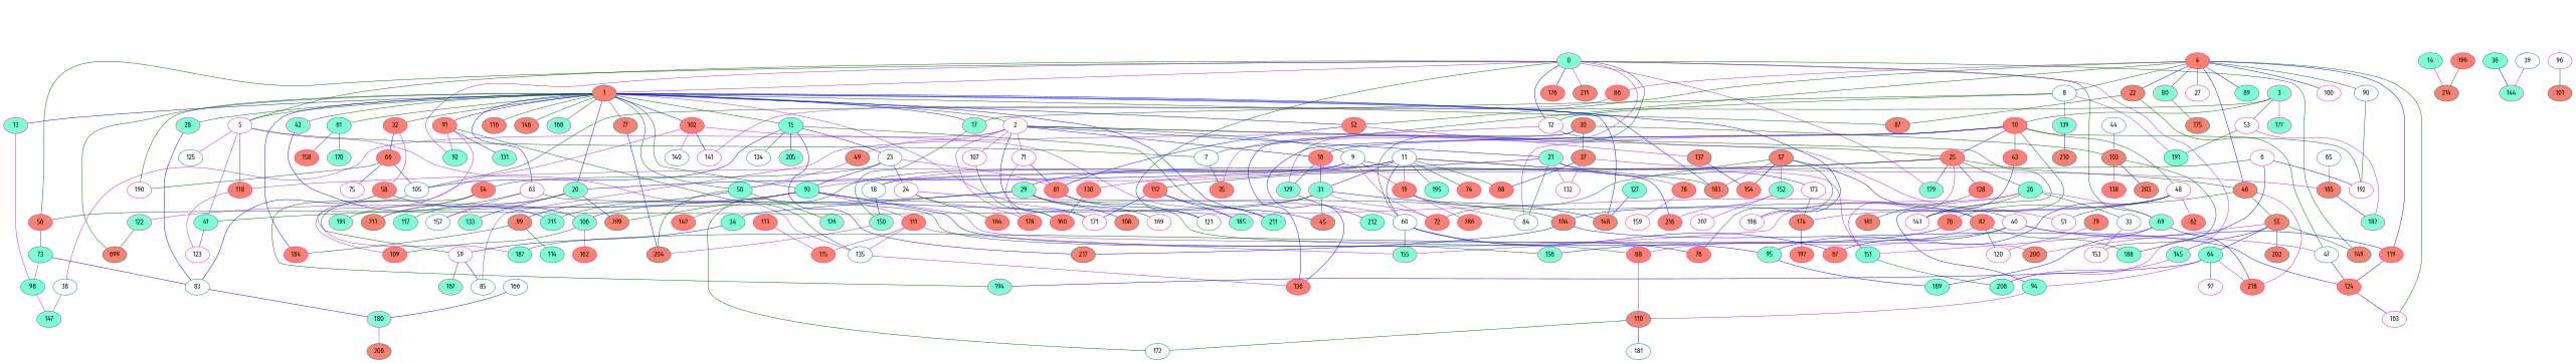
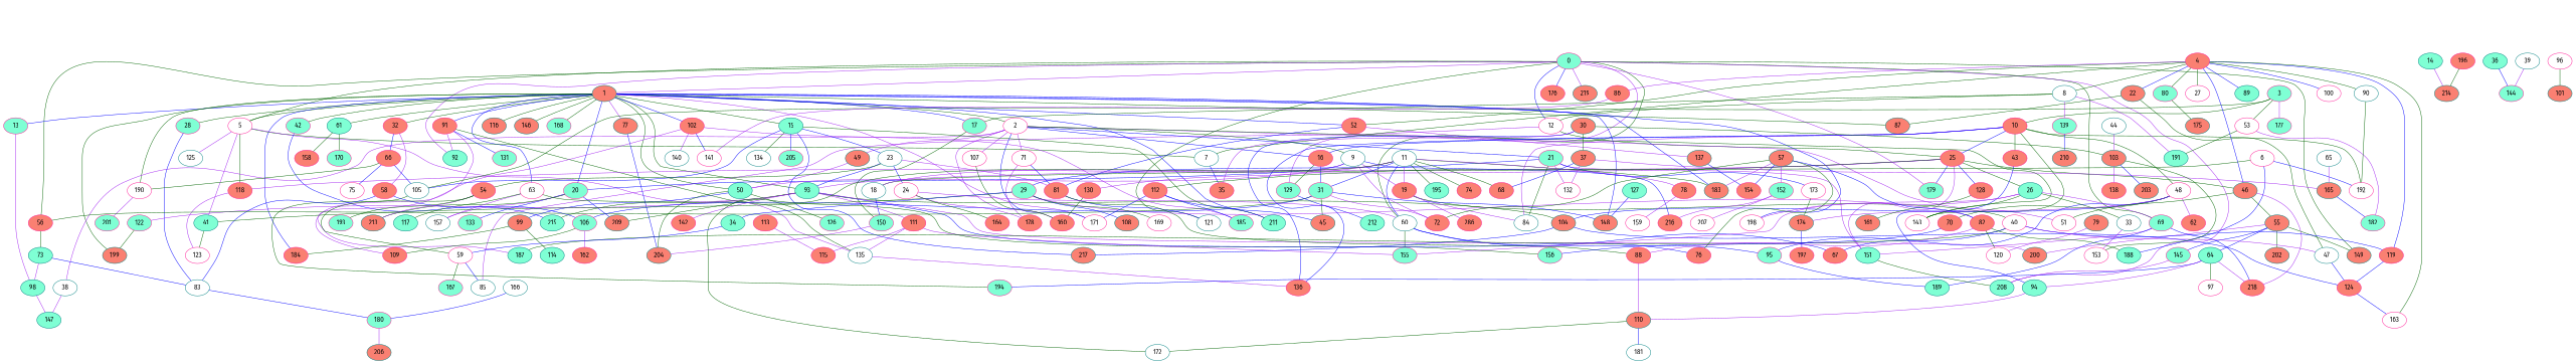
  graph {
    fontname="Fira Sans"
    node [color=deeppink fillcolor=salmon fontname="Fira Sans" style=filled]
    edge [color=darkgreen fontname="Fira Sans"]
    0 [fillcolor=aquamarine]
    1 [color=teal]
    5 [fillcolor=white]
    12 [fillcolor=white]
    56
    60 [color=teal fillcolor=white]
    69 [fillcolor=aquamarine]
    92 [color=teal fillcolor=aquamarine]
    121 [color=teal fillcolor=white]
    129 [fillcolor=aquamarine]
    149 [color=teal]
    176
    179 [fillcolor=aquamarine]
    208 [color=teal fillcolor=aquamarine]
    219 [color=teal]
    2 [fillcolor=white]
    13 [fillcolor=aquamarine]
    15 [color=teal fillcolor=aquamarine]
    17 [fillcolor=aquamarine]
    20 [fillcolor=aquamarine]
    28 [fillcolor=aquamarine]
    32
    42 [fillcolor=aquamarine]
    45 [color=teal]
    50 [color=teal fillcolor=aquamarine]
    52
    61 [color=teal fillcolor=aquamarine]
    63 [fillcolor=white]
    77 [color=teal]
    87 [color=teal]
    91
    93 [color=teal fillcolor=aquamarine]
    102
    116 [color=teal]
    146 [color=teal]
    148 [color=teal]
    168 [fillcolor=aquamarine]
    171 [fillcolor=white]
    183 [color=teal]
    184
    190 [fillcolor=white]
    198 [fillcolor=white]
-   199 [color=teal label=699]
+   199 [color=teal]
    7 [color=teal fillcolor=white]
    41 [color=teal fillcolor=aquamarine]
    118
    125 [color=teal fillcolor=white]
    135 [color=teal fillcolor=white]
    25
    85 [color=teal fillcolor=white]
    73 [color=teal fillcolor=aquamarine]
    155 [fillcolor=aquamarine]
    67
    76
    151 [color=teal fillcolor=aquamarine]
    218
    189 [color=teal fillcolor=aquamarine]
    212 [color=teal fillcolor=aquamarine]
    9 [color=teal fillcolor=white]
    16
    21 [fillcolor=aquamarine]
    38 [color=teal fillcolor=white]
    49 [color=teal]
    51 [fillcolor=white]
    71 [fillcolor=white]
    107 [fillcolor=white]
    143 [fillcolor=white]
    160
    98 [color=teal fillcolor=aquamarine]
    105 [color=teal fillcolor=white]
    23 [color=teal fillcolor=white]
    134 [color=teal fillcolor=white]
    205 [fillcolor=aquamarine]
    211 [color=teal fillcolor=aquamarine]
    217 [color=teal]
    150 [fillcolor=aquamarine]
    133 [fillcolor=aquamarine]
    157 [color=teal fillcolor=white]
    209 [color=teal]
    213 [color=teal]
    83 [color=teal fillcolor=white]
    58
    66
    215 [color=teal fillcolor=aquamarine]
    99 [color=teal]
    126 [fillcolor=aquamarine]
    204 [color=teal]
    81
    137 [color=teal]
    158
    170 [fillcolor=aquamarine]
    117 [color=teal fillcolor=aquamarine]
    156 [fillcolor=aquamarine]
    187 [color=teal fillcolor=aquamarine]
    131 [fillcolor=aquamarine]
    95 [fillcolor=aquamarine]
    104 [color=teal]
    200 [color=teal]
    111
    122 [fillcolor=aquamarine]
    142
    141 [fillcolor=white]
    109
    140 [color=teal fillcolor=white]
    185 [fillcolor=aquamarine]
+   201 [fillcolor=aquamarine]
    19
    72
    216
    31 [fillcolor=aquamarine]
    84 [color=teal fillcolor=white]
    29 [fillcolor=aquamarine]
    132 [fillcolor=white]
    173 [fillcolor=white]
    147 [color=teal fillcolor=aquamarine]
    178
    3 [fillcolor=aquamarine]
    10
    53 [fillcolor=white]
    177 [fillcolor=aquamarine]
    192 [fillcolor=white]
    43
    48 [fillcolor=white]
    136
    191 [color=teal fillcolor=aquamarine]
    182 [fillcolor=aquamarine]
    194 [fillcolor=aquamarine]
    4
    8 [color=teal fillcolor=white]
    22 [color=teal]
    27 [fillcolor=white]
    46 [color=teal]
    80 [fillcolor=aquamarine]
    86
    89 [color=teal fillcolor=aquamarine]
    90 [color=teal fillcolor=white]
    100 [fillcolor=white]
    119
    163 [fillcolor=white]
    35
    139 [fillcolor=aquamarine]
    47 [color=teal fillcolor=white]
    55 [color=teal]
    175 [color=teal]
    124
    123 [fillcolor=white]
    6 [fillcolor=white]
    18 [color=teal fillcolor=white]
    188 [color=teal fillcolor=aquamarine]
    210 [color=teal]
    40 [fillcolor=white]
    n152 [label=286]
    26 [color=teal fillcolor=aquamarine]
    112
    128
    94 [color=teal fillcolor=aquamarine]
    62
    70
    174 [color=teal]
    11 [color=teal fillcolor=white]
    68
    74
    78
    130
    172 [color=teal fillcolor=white]
    195 [color=teal fillcolor=aquamarine]
    106 [fillcolor=aquamarine]
    159 [fillcolor=white]
    14 [color=teal fillcolor=aquamarine]
    214 [color=teal]
    24 [fillcolor=white]
    54
    34 [color=teal fillcolor=aquamarine]
    82
    108 [color=teal]
    169 [fillcolor=white]
    164
    59 [fillcolor=white]
    193 [fillcolor=aquamarine]
    88
    33 [color=teal fillcolor=white]
    161 [color=teal]
    153 [fillcolor=white]
    180 [fillcolor=aquamarine]
    120 [fillcolor=white]
    30 [color=teal]
    37 [color=teal]
    103 [color=teal]
    165 [color=teal]
    138
    203 [color=teal]
    162
    75 [fillcolor=white]
    167 [fillcolor=aquamarine]
    36 [color=teal fillcolor=aquamarine]
    144 [fillcolor=aquamarine]
    39 [color=teal fillcolor=white]
    110 [color=teal]
    44 [color=teal fillcolor=white]
    64 [color=teal fillcolor=aquamarine]
    145 [fillcolor=aquamarine]
    202 [color=teal]
    197
    114 [color=teal fillcolor=aquamarine]
    154
    97 [fillcolor=white]
    57 [color=teal]
    152 [fillcolor=aquamarine]
    207 [fillcolor=white]
    65 [color=teal fillcolor=white]
    79 [color=teal]
    206 [color=teal]
    181 [color=teal fillcolor=white]
    115
    96 [fillcolor=white]
    101 [color=teal]
    113
    127 [color=teal fillcolor=aquamarine]
    166 [color=teal fillcolor=white]
    196
    0 -- 1 [color=purple]
    0 -- 5
    0 -- 12 [color=blue]
    0 -- 56
    0 -- 60
    0 -- 69
    0 -- 92 [color=purple]
    0 -- 121
    0 -- 129 [color=purple]
    0 -- 149
    0 -- 176 [color=blue]
    0 -- 179 [color=purple]
    0 -- 208 [color=purple]
    0 -- 219 [color=purple]
    1 -- 5
    1 -- 2
    1 -- 13 [color=blue]
    1 -- 15
    1 -- 17 [color=blue]
    1 -- 20 [color=blue]
    1 -- 28
    1 -- 32
    1 -- 42
    1 -- 45 [color=blue]
    1 -- 50
    1 -- 52 [color=blue]
    1 -- 61
    1 -- 63 [color=blue]
    1 -- 77 [color=purple]
    1 -- 87
    1 -- 91 [color=blue]
    1 -- 93
    1 -- 102 [color=blue]
    1 -- 116
    1 -- 146
    1 -- 148 [color=blue]
    1 -- 168
    1 -- 171 [color=purple]
    1 -- 183 [color=blue]
    1 -- 184 [color=blue]
    1 -- 190
    1 -- 198 [color=blue]
    1 -- 199
    5 -- 7
    5 -- 41 [color=purple]
    5 -- 118
    5 -- 125 [color=purple]
    5 -- 135 [color=purple]
    12 -- 25
    12 -- 85 [color=purple]
    56 -- 73
    60 -- 155
    60 -- 67 [color=blue]
    60 -- 76 [color=blue]
    69 -- 151 [color=purple]
    69 -- 218 [color=blue]
    69 -- 189 [color=blue]
    129 -- 212 [color=blue]
    2 -- 171 [color=blue]
    2 -- 9
    2 -- 16 [color=blue]
    2 -- 21 [color=blue]
    2 -- 38 [color=purple]
    2 -- 49 [color=purple]
    2 -- 51 [color=purple]
    2 -- 71 [color=purple]
    2 -- 107 [color=purple]
    2 -- 143
    2 -- 160 [color=purple]
    13 -- 98 [color=purple]
    15 -- 105 [color=blue]
    15 -- 23 [color=blue]
    15 -- 134
    15 -- 205 [color=blue]
    15 -- 211
    15 -- 217 [color=blue]
    17 -- 150
    20 -- 133 [color=blue]
    20 -- 157 [color=purple]
    20 -- 209 [color=blue]
    20 -- 213
    28 -- 83 [color=blue]
    32 -- 58 [color=purple]
    32 -- 66 [color=blue]
    42 -- 215 [color=blue]
    50 -- 99 [color=blue]
    50 -- 126
    50 -- 204
    52 -- 81 [color=blue]
    52 -- 137 [color=purple]
    61 -- 158
    61 -- 170
    63 -- 157 [color=purple]
    63 -- 117
    63 -- 156
    77 -- 204 [color=blue]
    91 -- 92 [color=purple]
    91 -- 135
    91 -- 187 [color=purple]
    91 -- 131 [color=blue]
    93 -- 209
    93 -- 215
    93 -- 95 [color=blue]
    93 -- 104
    93 -- 200 [color=purple]
    93 -- 111 [color=purple]
    93 -- 122 [color=purple]
    93 -- 142 [color=purple]
    102 -- 141 [color=blue]
    102 -- 109 [color=purple]
    102 -- 140 [color=purple]
    102 -- 185 [color=purple]
+   190 -- 201 [color=purple]
    7 -- 35 [color=blue]
    41 -- 123
    118 -- 123 [color=purple]
    135 -- 136 [color=purple]
    25 -- 179 [color=blue]
    25 -- 93 [color=purple]
    25 -- 118 [color=purple]
    25 -- 151 [color=purple]
    25 -- 46
    25 -- 26
    25 -- 112
    25 -- 128 [color=blue]
    73 -- 98 [color=purple]
    73 -- 83 [color=blue]
    151 -- 208
    9 -- 20 [color=blue]
    9 -- 50 [color=purple]
    9 -- 19 [color=purple]
    9 -- 72 [color=purple]
    9 -- 216 [color=blue]
    16 -- 129
    16 -- 31 [color=blue]
    21 -- 151 [color=purple]
    21 -- 84
    21 -- 29 [color=blue]
    21 -- 132 [color=purple]
    21 -- 173 [color=blue]
    38 -- 147 [color=purple]
    49 -- 50 [color=purple]
    71 -- 81 [color=blue]
    71 -- 178 [color=purple]
    107 -- 160
    98 -- 147 [color=purple]
    105 -- 194
    23 -- 93 [color=blue]
    23 -- 81 [color=purple]
    23 -- 24 [color=blue]
    23 -- 54
    150 -- 204 [color=purple]
    83 -- 180 [color=blue]
    58 -- 83 [color=blue]
    58 -- 106 [color=blue]
    66 -- 190
    66 -- 105 [color=blue]
    66 -- 75 [color=blue]
    99 -- 184
    99 -- 114
    81 -- 121 [color=blue]
    81 -- 88
    137 -- 154 [color=blue]
    95 -- 189 [color=blue]
    104 -- 217 [color=blue]
    104 -- 124 [color=blue]
    111 -- 135 [color=purple]
    111 -- 155 [color=purple]
    111 -- 115 [color=purple]
    122 -- 199
    19 -- 84 [color=purple]
    19 -- 40
    19 -- n152 [color=purple]
    31 -- 56
    31 -- 45
    31 -- 148 [color=blue]
    31 -- 72 [color=purple]
    31 -- 106 [color=blue]
    29 -- 41
    29 -- 34 [color=blue]
    29 -- 82 [color=purple]
    29 -- 108 [color=blue]
    29 -- 169
    173 -- 174
    3 -- 105
    3 -- 10
    3 -- 53
    3 -- 177 [color=purple]
    10 -- 25 [color=blue]
    10 -- 16 [color=blue]
    10 -- 143
    10 -- 84 [color=purple]
    10 -- 192
    10 -- 43
    10 -- 48
    10 -- 136 [color=blue]
    53 -- 191
    53 -- 182 [color=purple]
    43 -- 94 [color=blue]
    48 -- 67 [color=blue]
    48 -- 104 [color=blue]
    48 -- 62 [color=purple]
    48 -- 70
    48 -- 174 [color=purple]
    4 -- 52
    4 -- 7
    4 -- 8
    4 -- 22 [color=blue]
    4 -- 27
    4 -- 46 [color=blue]
    4 -- 80
    4 -- 86 [color=purple]
    4 -- 89 [color=blue]
    4 -- 90
    4 -- 100 [color=blue]
    4 -- 119 [color=blue]
    4 -- 163
    8 -- 12
    8 -- 17
    8 -- 191 [color=purple]
    8 -- 139 [color=purple]
    22 -- 87
    22 -- 47
    46 -- 218 [color=purple]
    46 -- 51
    46 -- 55
    80 -- 175
    86 -- 141 [color=purple]
    90 -- 192
    119 -- 124 [color=blue]
    139 -- 210 [color=blue]
    47 -- 124 [color=blue]
    55 -- 149
    55 -- 200 [color=purple]
    55 -- 64 [color=blue]
    55 -- 145 [color=blue]
    55 -- 202
    124 -- 163 [color=blue]
    6 -- 192 [color=blue]
    6 -- 18
    6 -- 188 [color=blue]
    18 -- 150 [color=blue]
    40 -- 187
    40 -- 95 [color=blue]
    40 -- 119 [color=blue]
    40 -- 47 [color=purple]
    26 -- 69 [color=purple]
    26 -- 198 [color=purple]
    26 -- 155 [color=purple]
    26 -- 143
    26 -- 33
    112 -- 171 [color=blue]
    112 -- 211 [color=blue]
    112 -- 185 [color=blue]
    128 -- 161
    94 -- 110 [color=purple]
    70 -- 156 [color=blue]
    174 -- 197 [color=blue]
    11 -- 60 [color=blue]
    11 -- 183
    11 -- 19 [color=purple]
    11 -- 31 [color=blue]
    11 -- 18 [color=purple]
    11 -- 68
    11 -- 74
    11 -- 78 [color=purple]
    11 -- 130 [color=purple]
    11 -- 172
    11 -- 195
    78 -- 159 [color=purple]
    130 -- 160
    106 -- 109
    106 -- 162 [color=purple]
    14 -- 214 [color=purple]
    24 -- 60 [color=purple]
    24 -- 178 [color=purple]
    24 -- 164
    54 -- 213 [color=purple]
    54 -- 59
    54 -- 193
    34 -- 59 [color=blue]
    82 -- 188
    82 -- 88 [color=purple]
    82 -- 120
    59 -- 85 [color=blue]
    59 -- 167
    88 -- 110 [color=purple]
    33 -- 153 [color=purple]
    180 -- 206 [color=purple]
    30 -- 136 [color=blue]
    30 -- 35 [color=purple]
    30 -- 37
    30 -- 103
    37 -- 132 [color=purple]
    37 -- 68 [color=blue]
    37 -- 165 [color=purple]
    103 -- 153
    103 -- 138 [color=purple]
    103 -- 203 [color=blue]
    165 -- 182 [color=blue]
    36 -- 144 [color=blue]
    39 -- 144 [color=purple]
    110 -- 172
    110 -- 181 [color=blue]
    44 -- 103 [color=purple]
    64 -- 218 [color=purple]
    64 -- 194 [color=blue]
    64 -- 94 [color=purple]
    64 -- 97
    145 -- 208 [color=purple]
    57 -- 183 [color=purple]
    57 -- 76
    57 -- 72
    57 -- 82 [color=blue]
    57 -- 154 [color=blue]
    57 -- 152 [color=purple]
    152 -- 216 [color=purple]
    152 -- 207 [color=purple]
    65 -- 165 [color=purple]
    79 -- 120 [color=purple]
    96 -- 101
    113 -- 115 [color=purple]
    127 -- 148 [color=blue]
    166 -- 180 [color=blue]
    196 -- 214
  }
